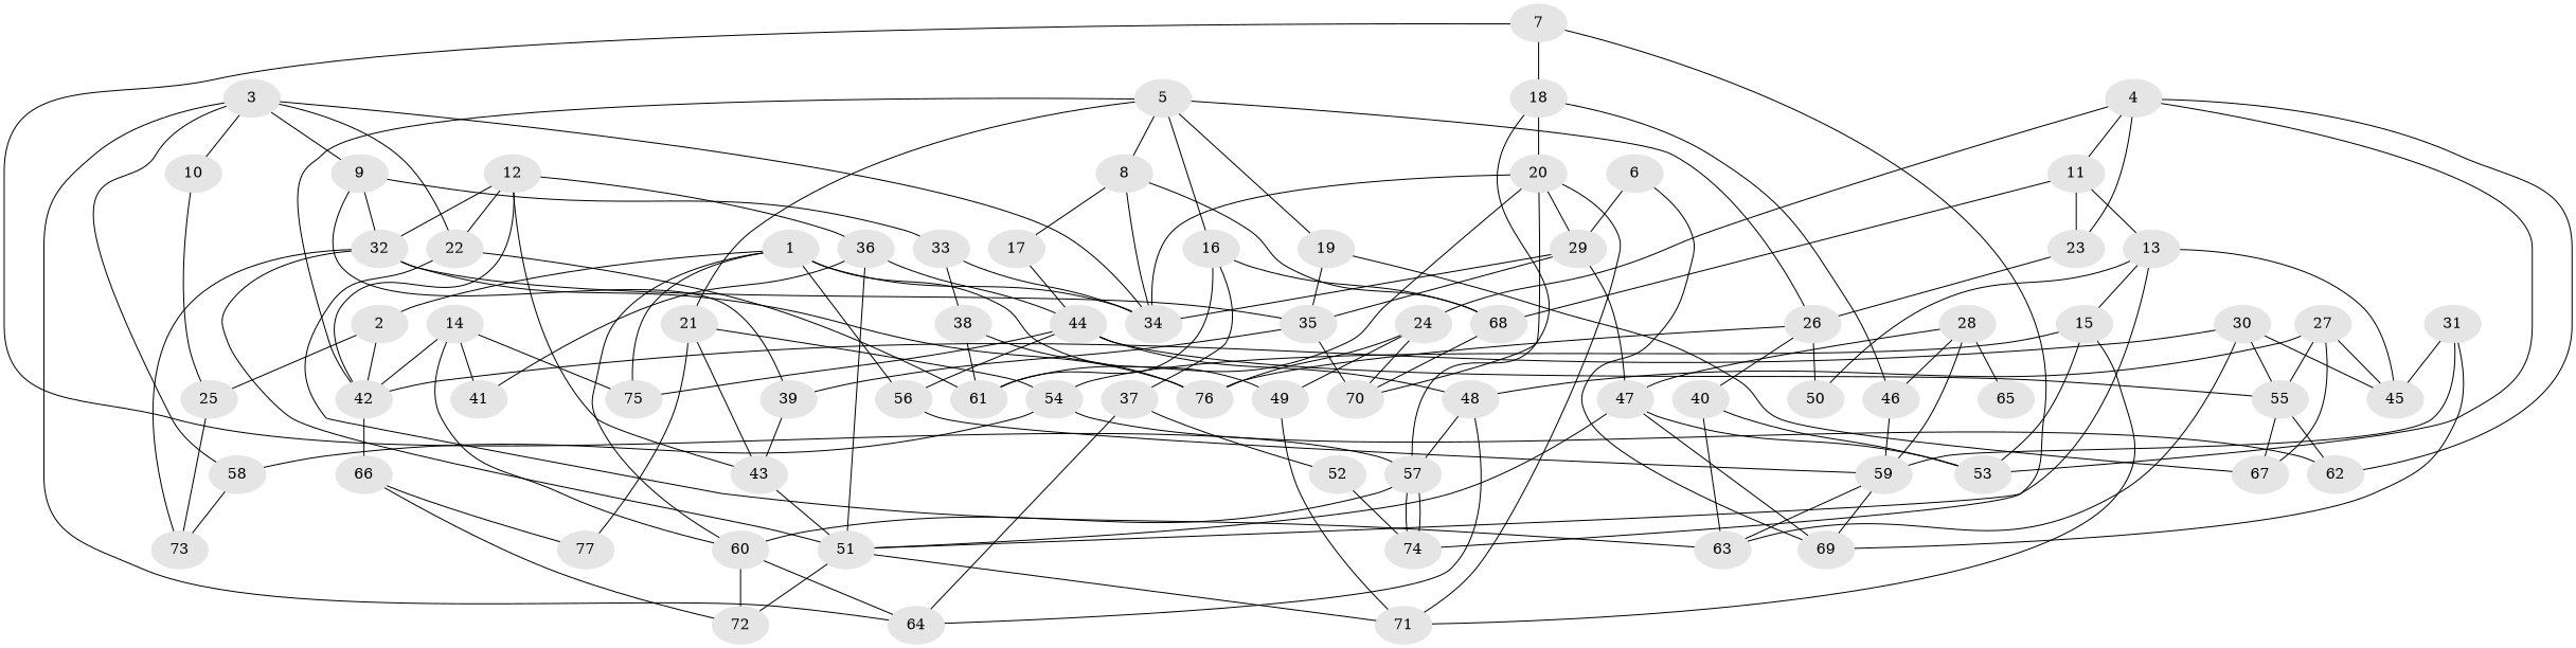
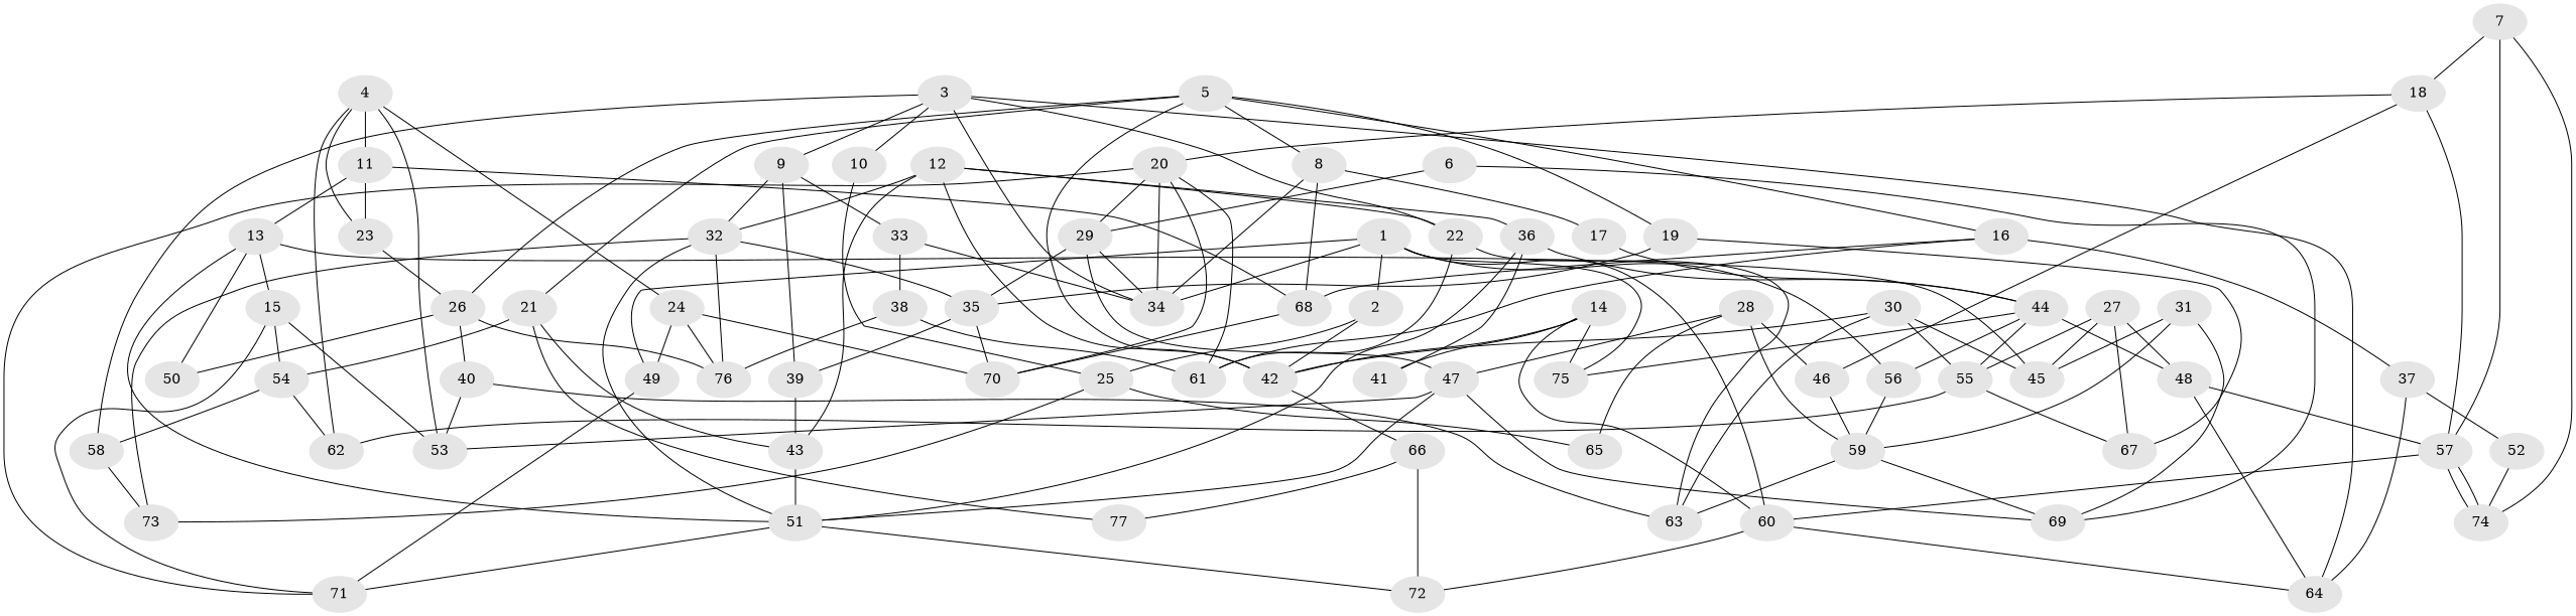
  graph {
    node [color=gray90 style=filled]
    1
    2
    34
    49
    56
    60
    75
    25
    42
    71
    59
    64
    72
    65
    73
    66
    3
    9
    10
    22
    58
    32
    33
    39
    61
    63
    4
    11
    23
    24
    53
    62
    68
    13
    26
    70
    76
    5
    8
    16
    19
    21
    17
    37
    35
    67
    43
    54
    77
    50
    40
    6
    29
    69
    47
    7
    18
    57
    74
    20
    46
    44
    51
    38
    31
    45
    15
    12
    36
    41
    14
    52
    48
    55
    27
    28
    30
    1 -- 2
    1 -- 34
    1 -- 49
    1 -- 56
    1 -- 60
    1 -- 75
    2 -- 25
    2 -- 42
    49 -- 71
    56 -- 59
    60 -- 64
    60 -- 72
+   25 -- 65
    25 -- 73
    42 -- 66
    59 -- 63
    59 -- 69
    66 -- 72
    66 -- 77
    3 -- 34
    3 -- 64
    3 -- 9
    3 -- 10
    3 -- 22
    3 -- 58
    9 -- 32
    9 -- 33
    9 -- 39
    10 -- 25
    22 -- 61
    22 -- 63
    58 -- 73
    32 -- 73
    32 -- 76
    32 -- 35
    32 -- 51
    33 -- 34
    33 -- 38
    39 -- 43
    4 -- 11
    4 -- 23
    4 -- 24
    4 -- 53
    4 -- 62
    11 -- 23
    11 -- 68
    11 -- 13
    23 -- 26
    24 -- 49
    24 -- 70
    24 -- 76
    68 -- 70
    13 -- 50
    13 -- 51
    13 -- 45
    13 -- 15
    26 -- 76
    26 -- 50
    26 -- 40
    5 -- 42
    5 -- 26
    5 -- 8
    5 -- 16
    5 -- 19
    5 -- 21
    8 -- 34
    8 -- 68
    8 -- 17
    16 -- 61
    16 -- 68
    16 -- 37
    19 -- 35
    19 -- 67
    21 -- 43
    21 -- 54
    21 -- 77
    17 -- 44
    37 -- 64
    37 -- 52
    35 -- 39
    35 -- 70
    43 -- 51
    54 -- 58
    54 -- 62
    40 -- 63
    40 -- 53
    6 -- 29
    6 -- 69
    29 -- 34
    29 -- 35
    29 -- 47
    47 -- 53
    47 -- 69
    47 -- 51
    7 -- 18
    7 -- 57
    7 -- 74
    18 -- 57
    18 -- 20
    18 -- 46
    57 -- 60
    57 -- 74
    57 -- 74
    20 -- 34
    20 -- 71
    20 -- 61
    20 -- 70
    20 -- 29
    46 -- 59
    44 -- 56
    44 -- 75
    44 -- 48
    44 -- 55
    51 -- 71
    51 -- 72
    38 -- 61
    38 -- 76
    31 -- 59
    31 -- 69
    31 -- 45
    15 -- 71
    15 -- 53
    15 -- 54
    12 -- 42
    12 -- 22
    12 -- 32
    12 -- 43
    12 -- 36
    36 -- 44
    36 -- 51
    36 -- 41
    14 -- 60
    14 -- 75
    14 -- 42
    14 -- 41
    52 -- 74
    48 -- 64
    48 -- 57
    55 -- 62
    55 -- 67
    27 -- 67
    27 -- 45
    27 -- 48
    27 -- 55
    28 -- 59
    28 -- 65
    28 -- 47
    28 -- 46
    30 -- 42
    30 -- 63
    30 -- 45
    30 -- 55
  }
